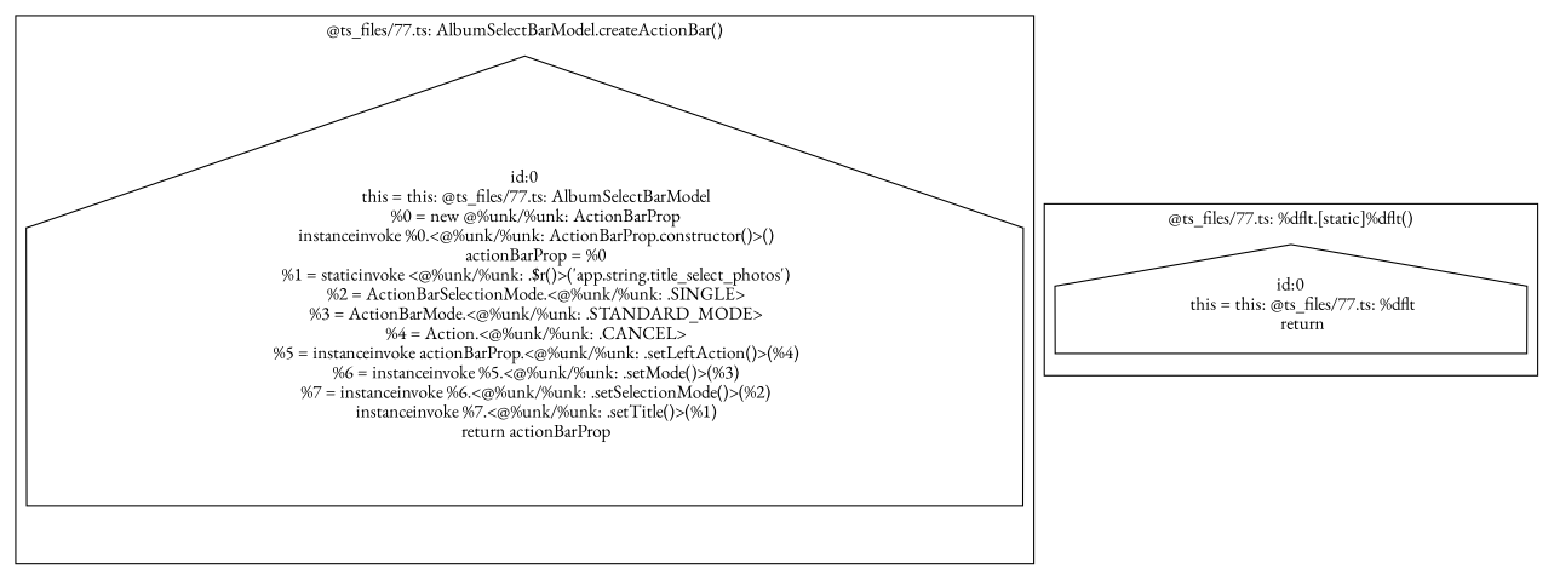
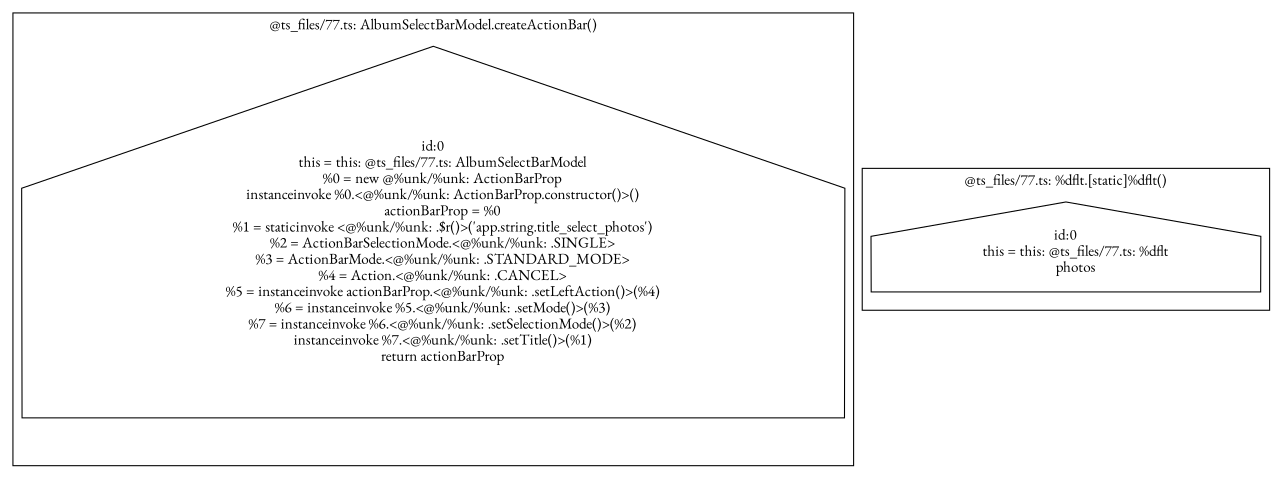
  digraph {
    fontname="EB Garamond"
    node [shape=house fontname="EB Garamond"]
    n1 [label="id:0\n      this = this: @ts_files/77.ts: AlbumSelectBarModel\n      %0 = new @%unk/%unk: ActionBarProp\n      instanceinvoke %0.<@%unk/%unk: ActionBarProp.constructor()>()\n      actionBarProp = %0\n      %1 = staticinvoke <@%unk/%unk: .$r()>('app.string.title_select_photos')\n      %2 = ActionBarSelectionMode.<@%unk/%unk: .SINGLE>\n      %3 = ActionBarMode.<@%unk/%unk: .STANDARD_MODE>\n      %4 = Action.<@%unk/%unk: .CANCEL>\n      %5 = instanceinvoke actionBarProp.<@%unk/%unk: .setLeftAction()>(%4)\n      %6 = instanceinvoke %5.<@%unk/%unk: .setMode()>(%3)\n      %7 = instanceinvoke %6.<@%unk/%unk: .setSelectionMode()>(%2)\n      instanceinvoke %7.<@%unk/%unk: .setTitle()>(%1)\n      return actionBarProp"]
-   n2 [label="id:0\n      this = this: @ts_files/77.ts: %dflt\n      return"]
+   n2 [label="id:0\n      this = this: @ts_files/77.ts: %dflt\n      photos"]
    subgraph cluster_1 {
      label="@ts_files/77.ts: AlbumSelectBarModel.createActionBar()"
      n1
    }
    subgraph cluster_2 {
      label="@ts_files/77.ts: %dflt.[static]%dflt()"
      n2
    }
  }
